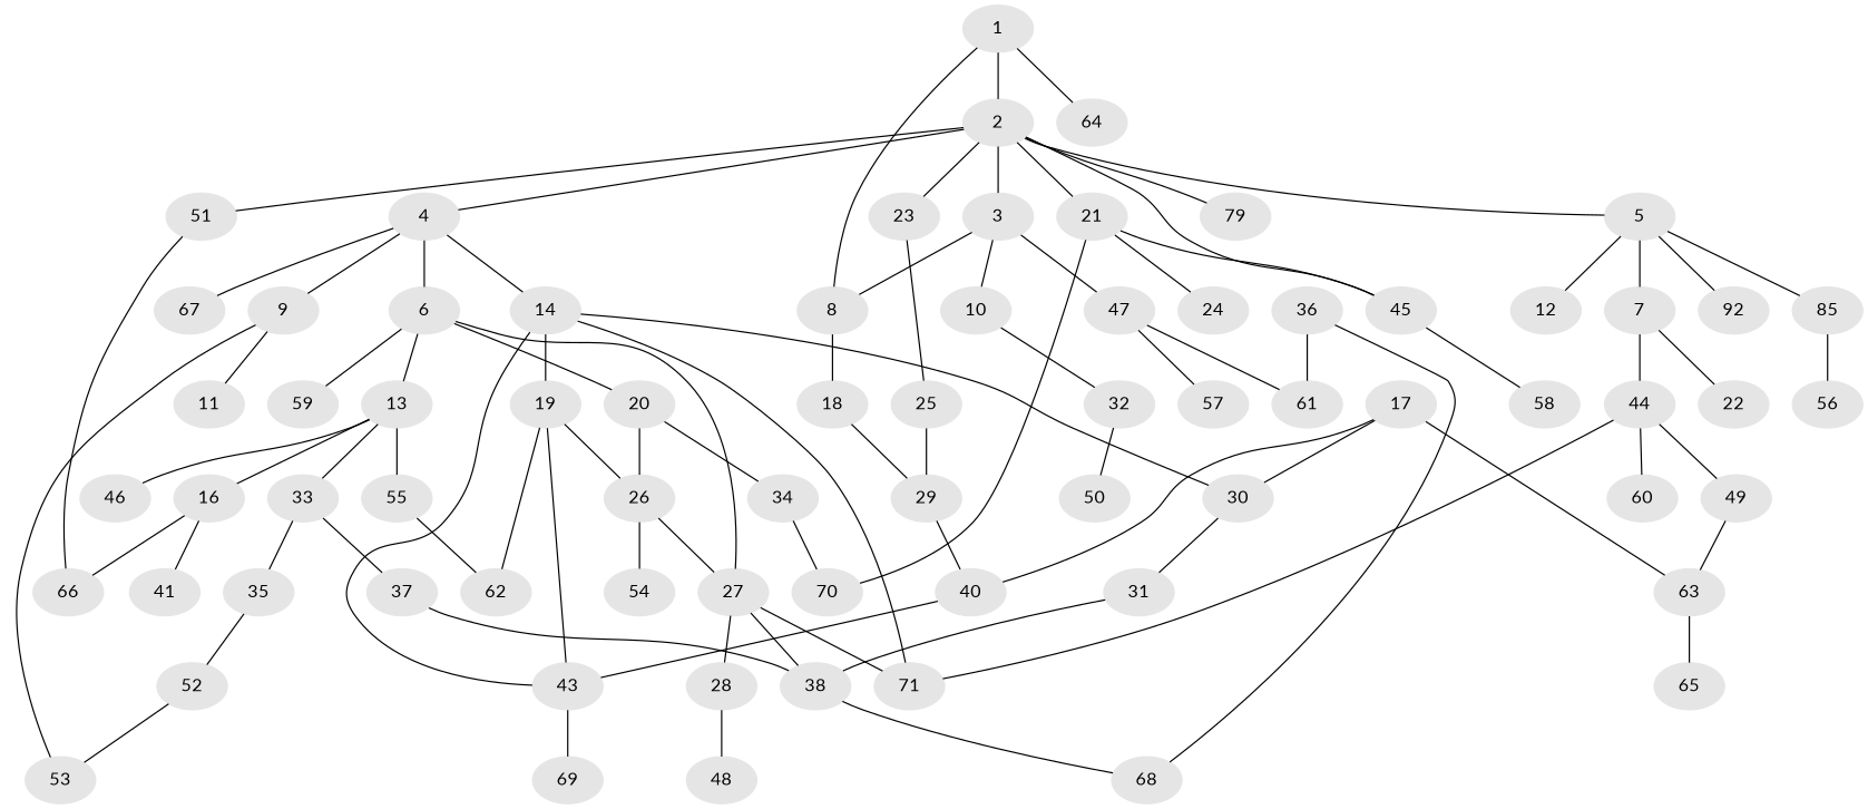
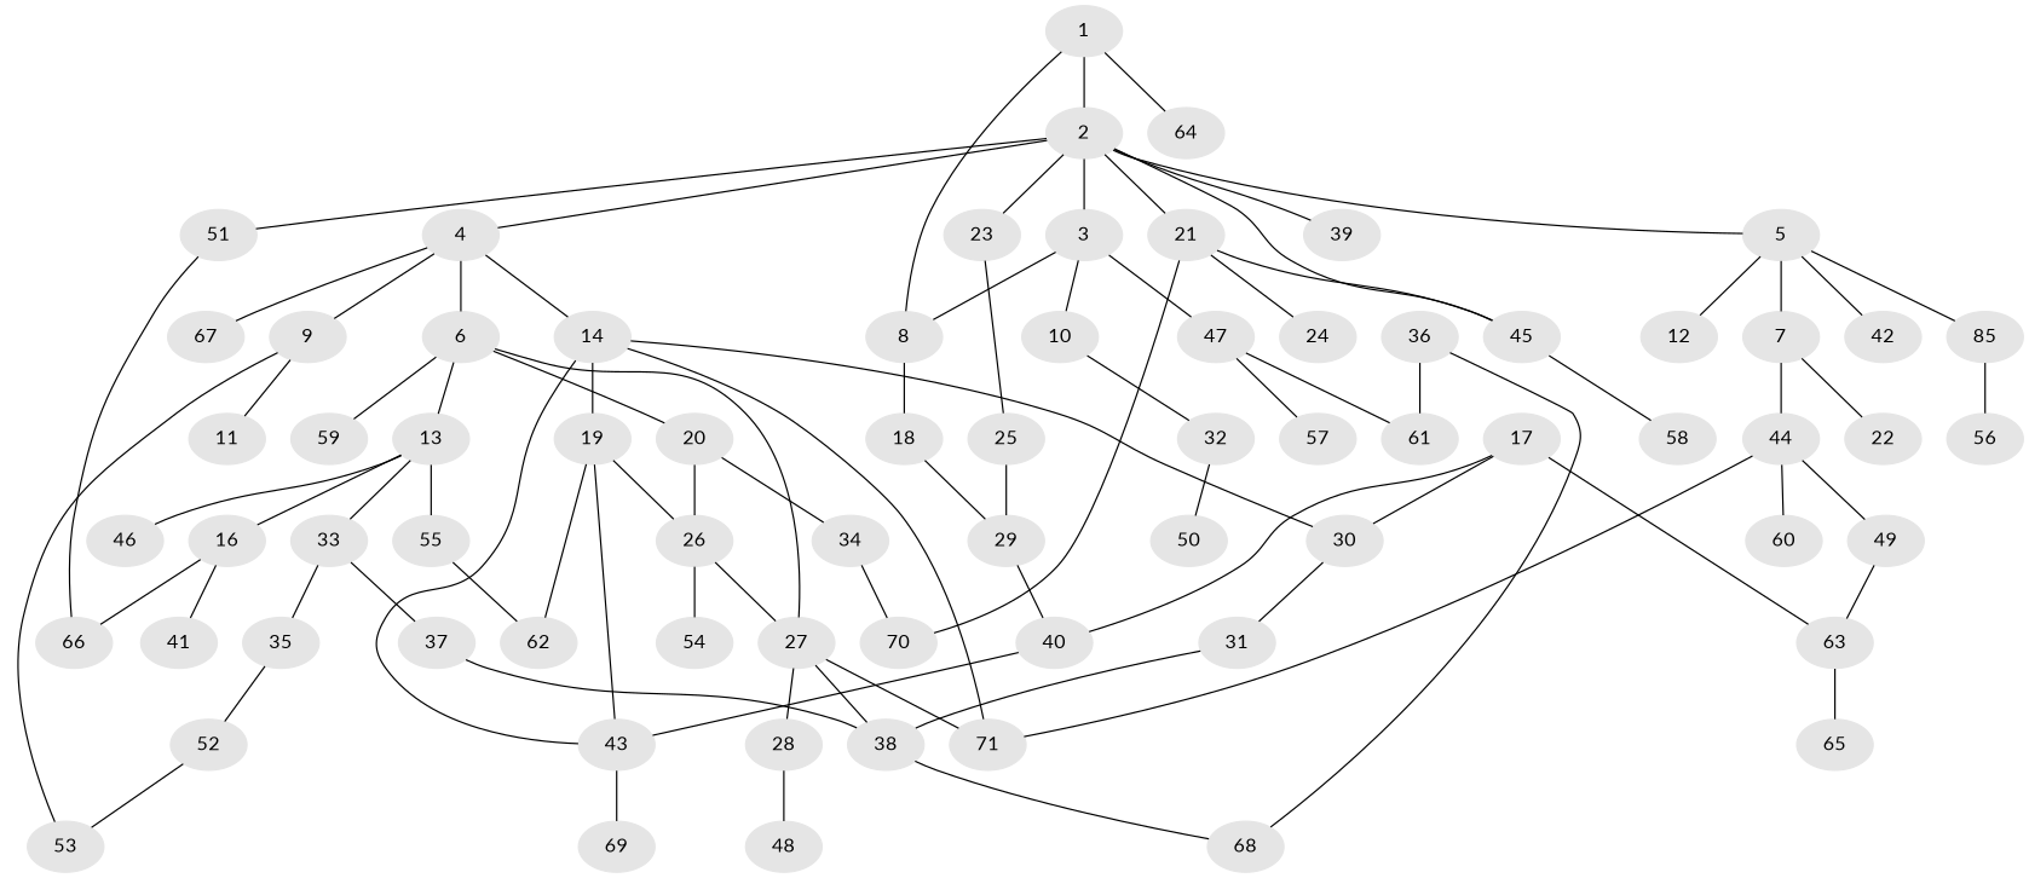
  graph {
    fontname=Lato
    node [color=gray90 fontname=Lato style=filled]
    edge [fontname=Lato]
    1
    2
    8
    64
    3
    4
    5
    21
    23
-   39 [label=79]
+   39
    45
    51
    18
    10
    47
    6
    9
    14
    67
    7
    12
    n22 [label=85]
-   42 [label=92]
+   42
    24
    70
    25
    58
    66
    32
    61
    57
    13
    20
    27
    59
    11
    53
    19
    30
    43
    71
    22
    44
    56
    16
    33
    46
    55
    26
    34
    28
    38
    17
    40
    63
    49
    60
    29
    50
    41
    35
    37
    62
    31
    69
    65
    54
    48
    68
    36
    52
    1 -- 2
    1 -- 8
    1 -- 64
    2 -- 3
    2 -- 4
    2 -- 5
    2 -- 21
    2 -- 23
    2 -- 39
    2 -- 45
    2 -- 51
    8 -- 18
    3 -- 8
    3 -- 10
    3 -- 47
    4 -- 6
    4 -- 9
    4 -- 14
    4 -- 67
    5 -- 7
    5 -- 12
    5 -- n22
    5 -- 42
    21 -- 45
    21 -- 24
    21 -- 70
    23 -- 25
    45 -- 58
    51 -- 66
    18 -- 29
    10 -- 32
    47 -- 61
    47 -- 57
    6 -- 13
    6 -- 20
    6 -- 27
    6 -- 59
    9 -- 11
    9 -- 53
    14 -- 19
    14 -- 30
    14 -- 43
    14 -- 71
    7 -- 22
    7 -- 44
    n22 -- 56
    25 -- 29
    32 -- 50
    13 -- 16
    13 -- 33
    13 -- 46
    13 -- 55
    20 -- 26
    20 -- 34
    27 -- 71
    27 -- 28
    27 -- 38
    19 -- 43
    19 -- 26
    19 -- 62
    30 -- 31
    43 -- 69
    44 -- 71
    44 -- 49
    44 -- 60
    16 -- 66
    16 -- 41
    33 -- 35
    33 -- 37
    55 -- 62
    26 -- 27
    26 -- 54
    34 -- 70
    28 -- 48
    38 -- 68
    17 -- 30
    17 -- 40
    17 -- 63
    40 -- 43
    63 -- 65
    49 -- 63
    29 -- 40
    35 -- 52
    37 -- 38
    31 -- 38
    36 -- 61
    36 -- 68
    52 -- 53
  }
